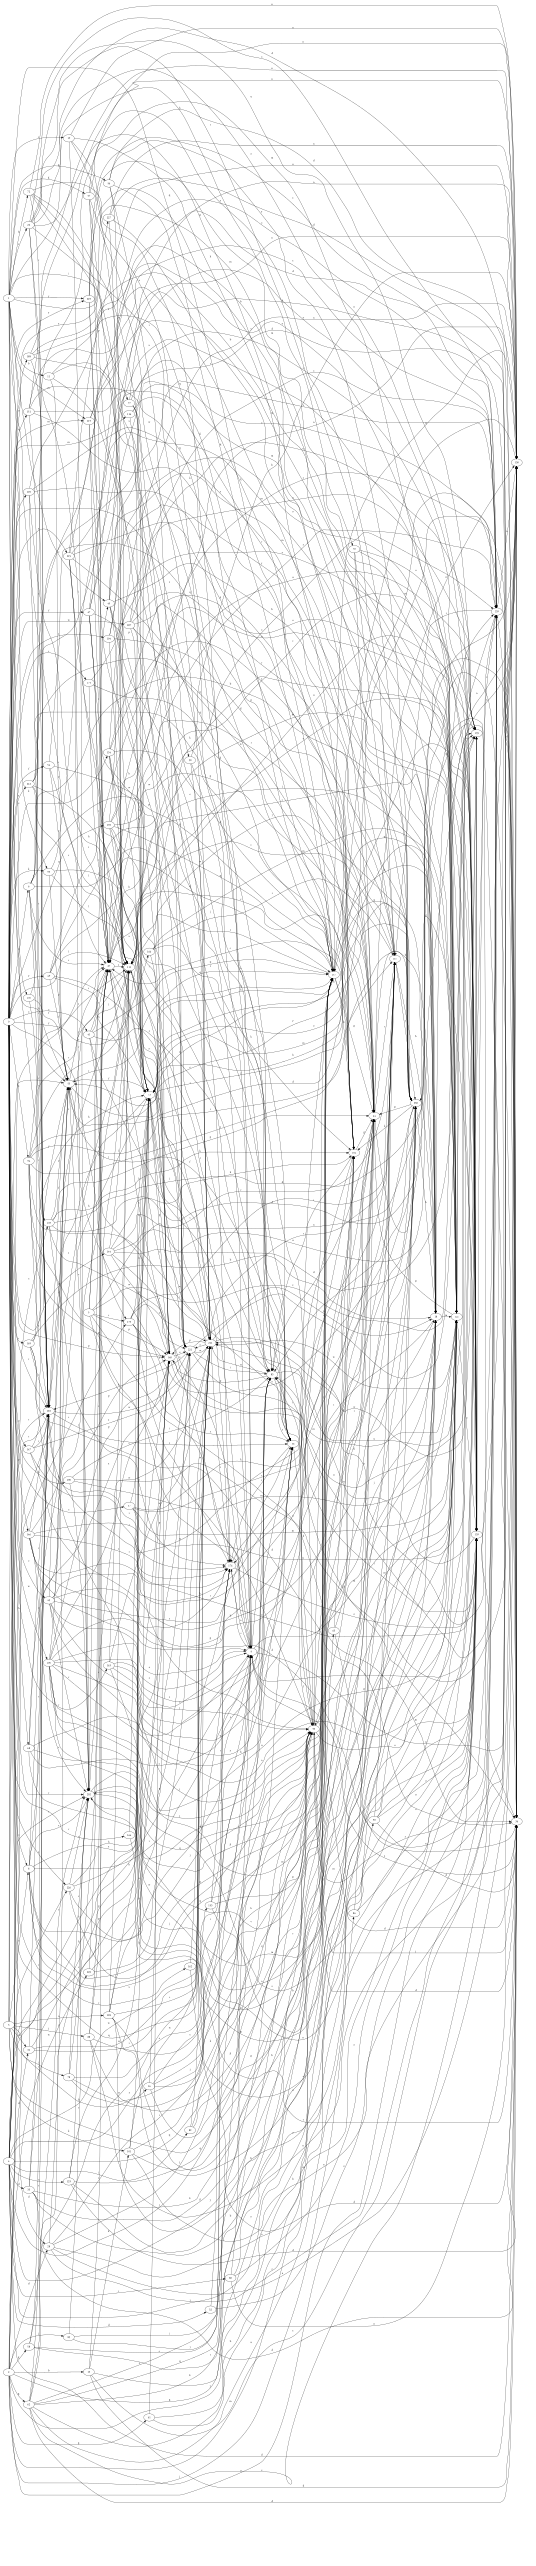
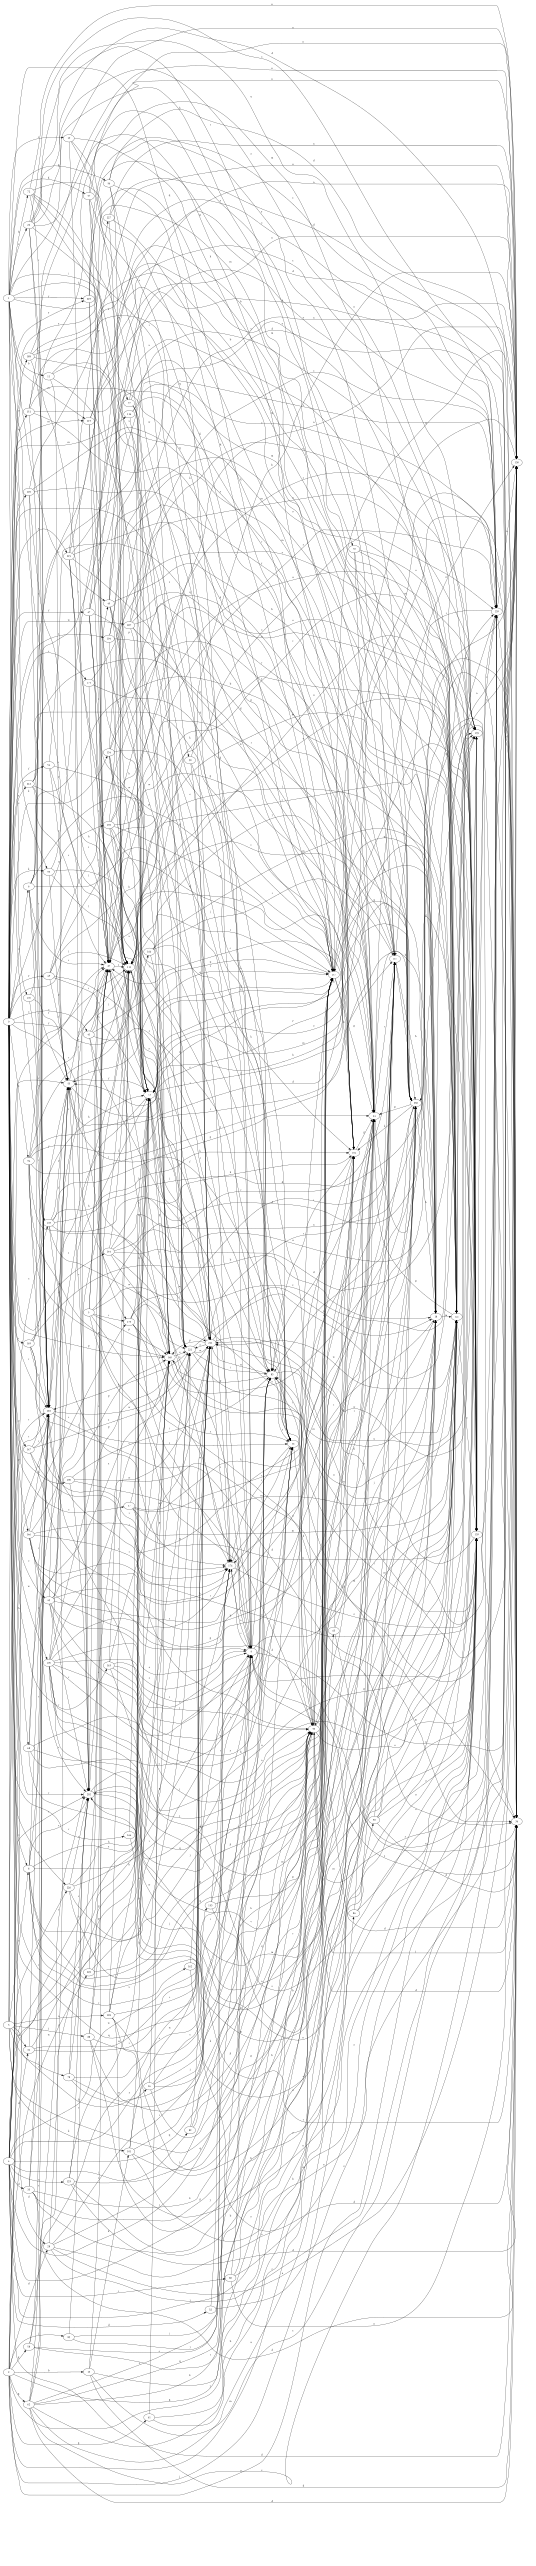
  strict digraph {
    fontname="EB Garamond"
    rankdir=LR
    node [fontname="EB Garamond"]
    edge [fontname="EB Garamond"]
    0
    6
    8
    28
    37
    41
    43
    47
    49
    50
    54
    68
    94
    95
    104
    105
    111
    116
    119
    134
    144
    146
    147
    148
    151
    153
    162
    163
    164
    166
    169
    174
    175
    185
    188
    190
    192
    202
    206
    207
    212
    220
    225
    227
    229
    27
    157
    18
    55
    36
    46
    130
    121
    9
    93
    221
    64
    83
    139
    239
    73
    167
    102
    193
    176
    211
    230
    1
    11
    19
    22
    45
    56
    57
    70
    72
    77
    236
    238
    2
    13
    31
    58
    61
    62
    63
    85
    86
    209
    101
    3
    16
    78
    88
    128
    4
    32
    33
    80
    82
    90
    129
    5
    0 -> 6 [label=a]
    0 -> 8 [label=a]
    0 -> 28 [label=d]
    0 -> 37 [label=e]
    0 -> 41 [label=e]
    0 -> 43 [label=e]
    0 -> 47 [label=f]
    0 -> 49 [label=f]
    0 -> 50 [label=f]
    0 -> 54 [label=f]
    0 -> 68 [label=h]
    0 -> 94 [label=k]
    0 -> 95 [label=k]
    0 -> 104 [label=l]
    0 -> 105 [label=l]
    0 -> 111 [label=l]
    0 -> 116 [label=m]
    0 -> 119 [label=m]
    0 -> 134 [label=o]
    0 -> 144 [label=p]
    0 -> 146 [label=p]
    0 -> 147 [label=p]
    0 -> 148 [label=p]
    0 -> 151 [label=q]
    0 -> 153 [label=q]
    0 -> 162 [label=r]
    0 -> 163 [label=r]
    0 -> 164 [label=r]
    0 -> 166 [label=r]
    0 -> 169 [label=s]
    0 -> 174 [label=s]
    0 -> 175 [label=s]
    0 -> 185 [label=t]
    0 -> 188 [label=u]
    0 -> 190 [label=u]
    0 -> 192 [label=u]
    0 -> 202 [label=v]
    0 -> 206 [label=w]
    0 -> 207 [label=w]
    0 -> 212 [label=x]
    0 -> 220 [label=x]
    0 -> 225 [label=y]
    0 -> 227 [label=y]
    0 -> 229 [label=y]
    6 -> 185 [label=t]
    6 -> 27 [label=c]
    6 -> 157 [label=q]
    6 -> 18 [label=b]
    6 -> 55 [label=f]
    6 -> 36 [label=d]
    6 -> 46 [label=e]
    6 -> 130 [label=n]
    8 -> 185 [label=t]
    8 -> 202 [label=v]
    8 -> 27 [label=c]
    8 -> 121 [label=m]
    8 -> 9 [label=a]
    8 -> 93 [label=j]
    8 -> 221 [label=x]
    8 -> 64 [label=g]
    8 -> 83 [label=i]
    28 -> 55 [label=f]
    28 -> 130 [label=n]
    28 -> 93 [label=j]
    28 -> 83 [label=i]
    28 -> 139 [label=o]
    28 -> 239 [label=z]
    37 -> 121 [label=m]
    37 -> 93 [label=j]
    37 -> 73 [label=h]
    37 -> 167 [label=r]
    37 -> 102 [label=k]
    37 -> 193 [label=u]
    41 -> 111 [label=l]
    41 -> 27 [label=c]
    41 -> 157 [label=q]
    41 -> 46 [label=e]
    41 -> 83 [label=i]
    41 -> 176 [label=s]
    43 -> 148 [label=p]
    43 -> 202 [label=v]
    43 -> 55 [label=f]
    43 -> 46 [label=e]
    43 -> 9 [label=a]
    43 -> 93 [label=j]
    43 -> 64 [label=g]
    43 -> 139 [label=o]
    43 -> 102 [label=k]
    47 -> 27 [label=c]
    47 -> 46 [label=e]
    47 -> 121 [label=m]
    47 -> 221 [label=x]
    47 -> 139 [label=o]
    47 -> 239 [label=z]
    47 -> 73 [label=h]
    49 -> 157 [label=q]
    49 -> 55 [label=f]
    49 -> 9 [label=a]
    49 -> 64 [label=g]
    49 -> 139 [label=o]
    49 -> 73 [label=h]
    50 -> 46 [label=e]
    50 -> 130 [label=n]
    50 -> 211 [label=w]
    54 -> 111 [label=l]
    54 -> 157 [label=q]
    54 -> 55 [label=f]
    54 -> 211 [label=w]
    68 -> 185 [label=t]
    68 -> 157 [label=q]
    68 -> 46 [label=e]
    68 -> 121 [label=m]
    68 -> 9 [label=a]
    68 -> 221 [label=x]
    94 -> 111 [label=l]
    94 -> 148 [label=p]
    94 -> 185 [label=t]
    94 -> 157 [label=q]
    94 -> 36 [label=d]
    94 -> 9 [label=a]
    94 -> 239 [label=z]
    94 -> 167 [label=r]
    94 -> 230 [label=y]
    95 -> 111 [label=l]
    95 -> 55 [label=f]
    95 -> 36 [label=d]
    95 -> 221 [label=x]
    104 -> 111 [label=l]
    104 -> 64 [label=g]
    104 -> 139 [label=o]
    104 -> 230 [label=y]
    105 -> 185 [label=t]
    105 -> 64 [label=g]
    105 -> 239 [label=z]
    105 -> 73 [label=h]
    105 -> 230 [label=y]
    111 -> 185 [label=t]
    111 -> 121 [label=m]
    111 -> 83 [label=i]
    111 -> 139 [label=o]
    111 -> 73 [label=h]
    116 -> 139 [label=o]
    116 -> 73 [label=h]
    116 -> 167 [label=r]
    119 -> 27 [label=c]
    119 -> 121 [label=m]
    119 -> 139 [label=o]
    119 -> 211 [label=w]
    134 -> 111 [label=l]
    134 -> 157 [label=q]
    134 -> 221 [label=x]
    134 -> 139 [label=o]
    134 -> 73 [label=h]
    134 -> 193 [label=u]
    134 -> 230 [label=y]
    144 -> 111 [label=l]
    144 -> 148 [label=p]
    144 -> 36 [label=d]
    144 -> 130 [label=n]
    144 -> 9 [label=a]
    144 -> 102 [label=k]
    144 -> 193 [label=u]
    146 -> 185 [label=t]
    146 -> 202 [label=v]
    146 -> 157 [label=q]
    146 -> 36 [label=d]
    146 -> 73 [label=h]
    146 -> 167 [label=r]
    146 -> 176 [label=s]
    146 -> 230 [label=y]
    147 -> 185 [label=t]
    147 -> 18 [label=b]
    147 -> 55 [label=f]
    147 -> 221 [label=x]
    147 -> 176 [label=s]
    148 -> 202 [label=v]
    148 -> 27 [label=c]
    148 -> 36 [label=d]
    148 -> 121 [label=m]
    148 -> 221 [label=x]
    151 -> 185 [label=t]
    151 -> 157 [label=q]
    151 -> 130 [label=n]
    151 -> 64 [label=g]
    151 -> 167 [label=r]
    151 -> 102 [label=k]
    153 -> 121 [label=m]
    153 -> 9 [label=a]
    153 -> 64 [label=g]
    153 -> 176 [label=s]
    162 -> 36 [label=d]
    162 -> 211 [label=w]
    163 -> 111 [label=l]
    163 -> 157 [label=q]
    163 -> 46 [label=e]
    163 -> 121 [label=m]
    163 -> 9 [label=a]
    163 -> 211 [label=w]
    164 -> 139 [label=o]
    164 -> 73 [label=h]
    166 -> 148 [label=p]
    166 -> 121 [label=m]
    166 -> 167 [label=r]
    166 -> 102 [label=k]
    166 -> 193 [label=u]
    169 -> 111 [label=l]
    169 -> 185 [label=t]
    169 -> 18 [label=b]
    169 -> 36 [label=d]
    169 -> 73 [label=h]
    169 -> 176 [label=s]
    174 -> 27 [label=c]
    174 -> 139 [label=o]
    174 -> 102 [label=k]
    175 -> 46 [label=e]
    175 -> 221 [label=x]
    175 -> 73 [label=h]
    175 -> 167 [label=r]
    175 -> 176 [label=s]
    175 -> 230 [label=y]
    185 -> 55 [label=f]
    185 -> 46 [label=e]
    185 -> 93 [label=j]
    185 -> 139 [label=o]
    185 -> 211 [label=w]
    188 -> 185 [label=t]
    188 -> 157 [label=q]
    188 -> 18 [label=b]
    188 -> 130 [label=n]
    188 -> 9 [label=a]
    190 -> 202 [label=v]
    190 -> 130 [label=n]
    190 -> 121 [label=m]
    190 -> 83 [label=i]
    192 -> 111 [label=l]
    192 -> 157 [label=q]
    192 -> 46 [label=e]
    192 -> 130 [label=n]
    192 -> 83 [label=i]
    192 -> 239 [label=z]
    192 -> 167 [label=r]
    192 -> 193 [label=u]
    202 -> 27 [label=c]
    202 -> 130 [label=n]
    202 -> 121 [label=m]
    202 -> 93 [label=j]
    202 -> 64 [label=g]
    206 -> 148 [label=p]
    206 -> 18 [label=b]
    206 -> 55 [label=f]
    206 -> 46 [label=e]
    206 -> 9 [label=a]
    206 -> 93 [label=j]
    206 -> 139 [label=o]
    206 -> 239 [label=z]
    206 -> 193 [label=u]
    206 -> 176 [label=s]
    206 -> 211 [label=w]
    206 -> 230 [label=y]
    207 -> 46 [label=e]
    207 -> 64 [label=g]
    207 -> 239 [label=z]
    207 -> 73 [label=h]
    207 -> 167 [label=r]
    207 -> 102 [label=k]
    207 -> 193 [label=u]
    212 -> 185 [label=t]
    212 -> 27 [label=c]
    212 -> 64 [label=g]
    212 -> 83 [label=i]
    212 -> 239 [label=z]
    212 -> 102 [label=k]
    220 -> 202 [label=v]
    220 -> 157 [label=q]
    220 -> 9 [label=a]
    220 -> 93 [label=j]
    220 -> 73 [label=h]
    225 -> 202 [label=v]
    225 -> 27 [label=c]
    225 -> 157 [label=q]
    225 -> 36 [label=d]
    225 -> 130 [label=n]
    225 -> 121 [label=m]
    225 -> 221 [label=x]
    225 -> 64 [label=g]
    227 -> 111 [label=l]
    227 -> 18 [label=b]
    227 -> 36 [label=d]
    227 -> 130 [label=n]
    229 -> 27 [label=c]
    229 -> 121 [label=m]
    229 -> 239 [label=z]
    229 -> 73 [label=h]
    229 -> 230 [label=y]
    27 -> 111 [label=l]
    27 -> 130 [label=n]
    27 -> 9 [label=a]
    27 -> 239 [label=z]
    27 -> 211 [label=w]
    157 -> 111 [label=l]
    157 -> 18 [label=b]
    157 -> 64 [label=g]
    157 -> 73 [label=h]
    157 -> 102 [label=k]
    18 -> 111 [label=l]
    18 -> 157 [label=q]
    18 -> 130 [label=n]
    18 -> 121 [label=m]
    18 -> 93 [label=j]
    18 -> 73 [label=h]
    18 -> 176 [label=s]
    55 -> 202 [label=v]
    55 -> 27 [label=c]
    55 -> 157 [label=q]
    55 -> 36 [label=d]
    55 -> 230 [label=y]
    36 -> 202 [label=v]
    36 -> 55 [label=f]
    36 -> 9 [label=a]
    36 -> 93 [label=j]
    36 -> 230 [label=y]
    46 -> 93 [label=j]
    46 -> 176 [label=s]
    130 -> 157 [label=q]
    130 -> 73 [label=h]
    121 -> 27 [label=c]
    121 -> 130 [label=n]
    121 -> 64 [label=g]
    121 -> 139 [label=o]
    121 -> 193 [label=u]
    121 -> 211 [label=w]
    9 -> 55 [label=f]
    9 -> 36 [label=d]
    9 -> 130 [label=n]
    9 -> 121 [label=m]
    9 -> 83 [label=i]
    9 -> 176 [label=s]
    93 -> 157 [label=q]
    93 -> 55 [label=f]
    93 -> 36 [label=d]
    93 -> 121 [label=m]
    93 -> 83 [label=i]
    93 -> 139 [label=o]
    93 -> 239 [label=z]
    93 -> 167 [label=r]
    221 -> 185 [label=t]
    221 -> 83 [label=i]
    221 -> 239 [label=z]
    221 -> 193 [label=u]
    221 -> 211 [label=w]
    64 -> 27 [label=c]
    64 -> 18 [label=b]
    64 -> 130 [label=n]
    64 -> 83 [label=i]
    64 -> 167 [label=r]
    83 -> 148 [label=p]
    83 -> 46 [label=e]
    83 -> 193 [label=u]
    83 -> 211 [label=w]
    139 -> 111 [label=l]
    139 -> 9 [label=a]
    139 -> 64 [label=g]
    139 -> 83 [label=i]
    139 -> 239 [label=z]
    139 -> 211 [label=w]
    239 -> 36 [label=d]
    239 -> 130 [label=n]
    239 -> 83 [label=i]
    239 -> 167 [label=r]
    239 -> 211 [label=w]
    73 -> 148 [label=p]
    73 -> 185 [label=t]
    73 -> 157 [label=q]
    73 -> 55 [label=f]
    73 -> 121 [label=m]
    73 -> 139 [label=o]
    73 -> 176 [label=s]
    73 -> 211 [label=w]
    167 -> 27 [label=c]
    167 -> 18 [label=b]
    167 -> 230 [label=y]
    102 -> 27 [label=c]
    102 -> 64 [label=g]
    102 -> 83 [label=i]
    193 -> 27 [label=c]
    176 -> 9 [label=a]
    176 -> 139 [label=o]
    176 -> 230 [label=y]
    211 -> 111 [label=l]
    211 -> 148 [label=p]
    211 -> 27 [label=c]
    211 -> 18 [label=b]
    211 -> 130 [label=n]
    211 -> 221 [label=x]
    211 -> 73 [label=h]
    211 -> 167 [label=r]
    211 -> 176 [label=s]
    230 -> 111 [label=l]
    230 -> 202 [label=v]
    230 -> 157 [label=q]
    230 -> 18 [label=b]
    230 -> 64 [label=g]
    230 -> 83 [label=i]
    230 -> 102 [label=k]
    230 -> 193 [label=u]
    1 -> 95 [label=k]
    1 -> 119 [label=m]
    1 -> 229 [label=y]
    1 -> 27 [label=c]
    1 -> 157 [label=q]
    1 -> 121 [label=m]
-   1 -> 55 [label=h]
+   1 -> 73 [label=h]
    1 -> 11 [label=b]
    1 -> 19 [label=c]
    1 -> 22 [label=c]
    1 -> 45 [label=e]
    1 -> 56 [label=g]
    1 -> 57 [label=g]
    1 -> 70 [label=h]
    1 -> 72 [label=h]
    1 -> 77 [label=i]
    1 -> 236 [label=z]
    1 -> 238 [label=z]
    11 -> 18 [label=b]
    11 -> 55 [label=f]
    11 -> 46 [label=e]
    11 -> 176 [label=s]
    19 -> 202 [label=v]
    19 -> 130 [label=n]
    19 -> 9 [label=a]
    19 -> 221 [label=x]
    19 -> 102 [label=k]
    22 -> 111 [label=l]
    22 -> 185 [label=t]
    22 -> 36 [label=d]
    22 -> 64 [label=g]
    22 -> 83 [label=i]
    22 -> 139 [label=o]
    22 -> 239 [label=z]
    22 -> 167 [label=r]
    22 -> 193 [label=u]
    45 -> 111 [label=l]
    45 -> 18 [label=b]
    45 -> 130 [label=n]
    45 -> 121 [label=m]
    45 -> 93 [label=j]
    45 -> 239 [label=z]
    45 -> 73 [label=h]
    56 -> 111 [label=l]
    56 -> 157 [label=q]
    56 -> 36 [label=d]
    56 -> 221 [label=x]
    56 -> 230 [label=y]
    57 -> 148 [label=p]
    57 -> 27 [label=c]
    57 -> 130 [label=n]
    57 -> 121 [label=m]
    57 -> 211 [label=w]
    70 -> 121 [label=m]
    70 -> 64 [label=g]
    70 -> 139 [label=o]
    70 -> 167 [label=r]
    72 -> 148 [label=p]
    72 -> 185 [label=t]
    72 -> 130 [label=n]
    72 -> 9 [label=a]
    72 -> 221 [label=x]
    72 -> 211 [label=w]
    77 -> 148 [label=p]
    77 -> 83 [label=i]
    77 -> 139 [label=o]
    77 -> 73 [label=h]
    77 -> 102 [label=k]
    236 -> 185 [label=t]
    236 -> 55 [label=f]
    236 -> 230 [label=y]
    238 -> 55 [label=f]
    238 -> 36 [label=d]
    238 -> 93 [label=j]
    238 -> 64 [label=g]
    238 -> 102 [label=k]
    238 -> 176 [label=s]
    238 -> 211 [label=w]
    2 -> 28 [label=d]
    2 -> 185 [label=t]
    2 -> 121 [label=m]
    2 -> 139 [label=o]
    2 -> 73 [label=h]
    2 -> 230 [label=y]
    2 -> 13 [label=b]
    2 -> 31 [label=d]
    2 -> 58 [label=g]
    2 -> 61 [label=g]
    2 -> 62 [label=g]
    2 -> 63 [label=g]
    2 -> 85 [label=j]
    2 -> 86 [label=j]
    2 -> 209 [label=w]
    13 -> 27 [label=c]
    13 -> 36 [label=d]
    13 -> 239 [label=z]
    13 -> 230 [label=y]
    13 -> 101 [label=k]
    31 -> 148 [label=p]
    31 -> 185 [label=t]
    31 -> 176 [label=s]
    31 -> 211 [label=w]
    58 -> 185 [label=t]
    58 -> 202 [label=v]
    58 -> 46 [label=e]
    58 -> 167 [label=r]
    61 -> 148 [label=p]
    61 -> 18 [label=b]
    61 -> 121 [label=m]
    62 -> 148 [label=p]
    62 -> 185 [label=t]
    62 -> 157 [label=q]
    62 -> 18 [label=b]
    62 -> 36 [label=d]
    62 -> 9 [label=a]
    62 -> 239 [label=z]
    62 -> 102 [label=k]
    62 -> 193 [label=u]
    62 -> 211 [label=w]
    63 -> 130 [label=n]
    63 -> 64 [label=g]
    63 -> 102 [label=k]
    85 -> 202 [label=v]
    85 -> 93 [label=j]
    85 -> 83 [label=i]
    86 -> 64 [label=g]
    86 -> 139 [label=o]
    86 -> 193 [label=u]
    209 -> 27 [label=c]
    209 -> 221 [label=x]
    209 -> 211 [label=w]
    101 -> 130 [label=n]
    101 -> 93 [label=j]
    101 -> 64 [label=g]
    101 -> 73 [label=h]
    101 -> 211 [label=w]
    3 -> 8 [label=a]
    3 -> 185 [label=t]
    3 -> 18 [label=b]
    3 -> 55 [label=f]
    3 -> 238 [label=z]
    3 -> 31 [label=d]
    3 -> 101 [label=k]
    3 -> 16 [label=b]
    3 -> 78 [label=i]
    3 -> 88 [label=j]
    3 -> 128 [label=n]
    16 -> 148 [label=p]
    16 -> 18 [label=b]
    16 -> 93 [label=j]
    16 -> 83 [label=i]
    16 -> 102 [label=k]
    78 -> 202 [label=v]
    78 -> 27 [label=c]
    78 -> 9 [label=a]
    78 -> 93 [label=j]
    78 -> 102 [label=k]
    88 -> 111 [label=l]
    88 -> 27 [label=c]
    88 -> 46 [label=e]
    88 -> 130 [label=n]
    88 -> 64 [label=g]
    128 -> 111 [label=l]
    128 -> 148 [label=p]
    128 -> 18 [label=b]
    128 -> 139 [label=o]
    128 -> 73 [label=h]
    128 -> 193 [label=u]
    128 -> 176 [label=s]
    4 -> 111 [label=l]
    4 -> 175 [label=s]
    4 -> 202 [label=v]
    4 -> 220 [label=x]
    4 -> 27 [label=c]
    4 -> 157 [label=q]
    4 -> 36 [label=d]
    4 -> 9 [label=a]
    4 -> 93 [label=j]
    4 -> 221 [label=x]
    4 -> 73 [label=h]
    4 -> 211 [label=w]
    4 -> 230 [label=y]
    4 -> 32 [label=d]
    4 -> 33 [label=d]
    4 -> 80 [label=i]
    4 -> 82 [label=i]
    4 -> 90 [label=j]
    4 -> 129 [label=n]
    32 -> 139 [label=o]
    32 -> 176 [label=s]
    33 -> 111 [label=l]
    33 -> 185 [label=t]
    33 -> 18 [label=b]
    33 -> 36 [label=d]
    33 -> 64 [label=g]
    33 -> 102 [label=k]
    80 -> 130 [label=n]
    80 -> 9 [label=a]
    80 -> 139 [label=o]
    80 -> 230 [label=y]
    82 -> 157 [label=q]
    82 -> 167 [label=r]
    82 -> 211 [label=w]
    90 -> 36 [label=d]
    90 -> 121 [label=m]
    90 -> 139 [label=o]
    90 -> 167 [label=r]
    90 -> 193 [label=u]
    129 -> 202 [label=v]
    129 -> 157 [label=q]
    129 -> 18 [label=b]
    129 -> 36 [label=d]
    129 -> 221 [label=x]
    5 -> 148 [label=p]
    5 -> 175 [label=s]
    5 -> 27 [label=c]
    5 -> 36 [label=d]
    5 -> 93 [label=j]
    5 -> 239 [label=z]
    5 -> 167 [label=r]
    5 -> 45 [label=e]
  }
